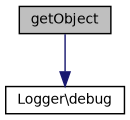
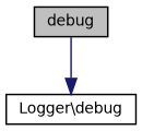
  digraph {
    rankdir=TB
    fontname="DejaVu Sans"
    node [color=black fontname="DejaVu Sans" fontsize=10 shape=record style=filled]
-   n1 [fillcolor=grey75 fontcolor=black height=0.2 label=getObject width=0.4]
+   n1 [fillcolor=grey75 fontcolor=black height=0.2 label=debug width=0.4]
    n2 [fillcolor=white height=0.2 label="Logger\\debug" width=0.4]
    n1 -> n2 [color=midnightblue fontname="DejaVu Sans" fontsize=10 labelfontname=Helvetica labelfontsize=10 style=solid]
  }
